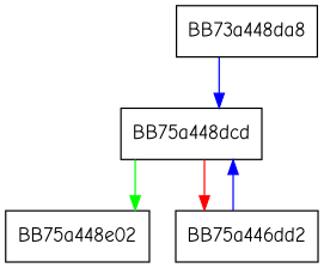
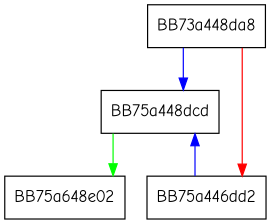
  digraph {
    fontname="Comic Neue"
    splines=ortho
    node [fontname="Comic Neue" shape=box]
    edge [color=blue fontname="Comic Neue"]
    n1 [label=BB73a448da8]
    BB75a448dcd
-   BB75a448e02
+   BB75a448e02 [label=BB75a648e02]
    n4 [label=BB75a446dd2]
    n1 -> BB75a448dcd
    BB75a448dcd -> BB75a448e02 [color=green]
-   BB75a448dcd -> n4 [color=red]
+   n1 -> n4 [color=red]
    n4 -> BB75a448dcd
  }
